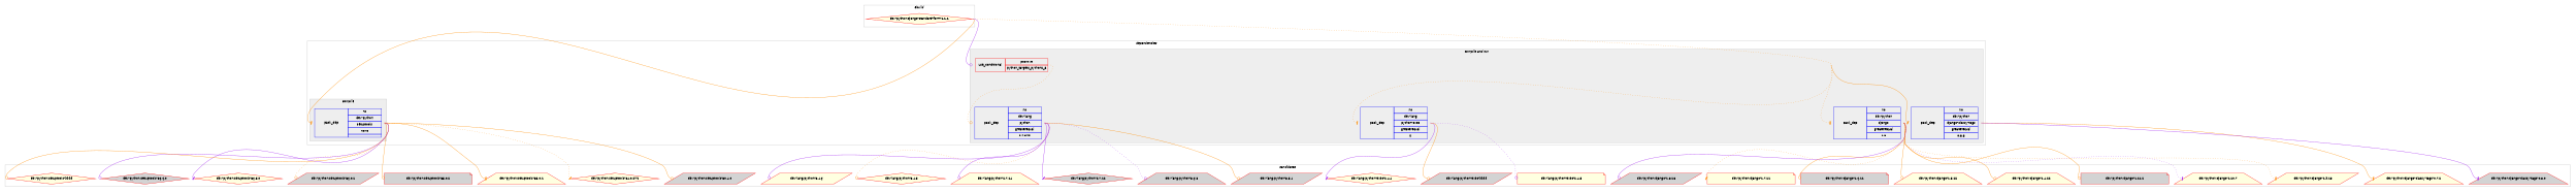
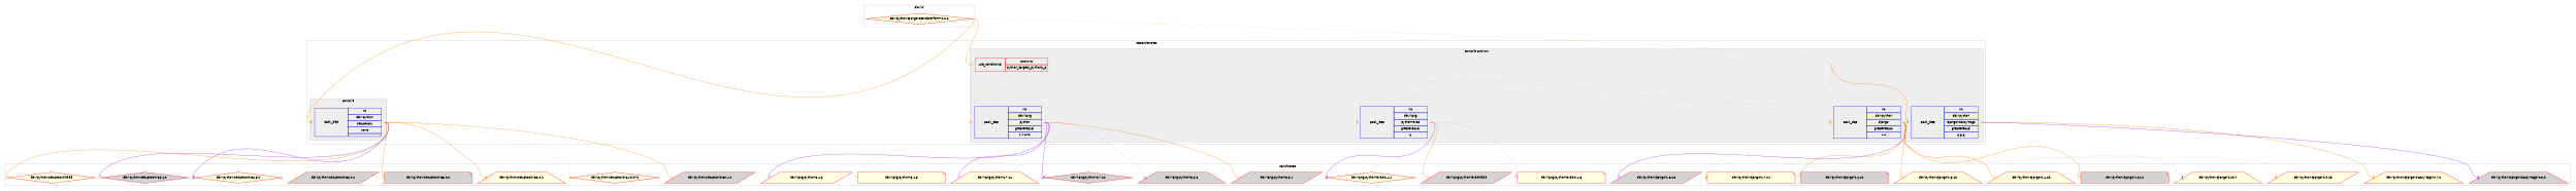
  digraph {
    compound=true
    concentrate=true
    fontname="DejaVu Sans"
    fontsize=10
    newrank=true
    rankdir=TB
    ranksep=1.5
    node [color=red fillcolor=lightyellow fontname="DejaVu Sans" fontsize=10 shape=diamond style=filled]
    edge [arrowhead=odot color=darkorange fontname="DejaVu Sans" headport=w style=solid tailport=e weight=100]
    n1 [label="dev-python/django-standard-form-1.1.1" width=4]
    n2 [color=blue label=<<TABLE BORDER="0" CELLBORDER="1" CELLSPACING="0" CELLPADDING="4" WIDTH="220"><TR><TD ROWSPAN="6" CELLPADDING="30">pack_dep</TD></TR><TR><TD WIDTH="110">no</TD></TR><TR><TD>dev-python</TD></TR><TR><TD>setuptools</TD></TR><TR><TD>none</TD></TR><TR><TD></TD></TR></TABLE>> shape=none fillcolor="" style=""]
    n3 [color=blue label=<<TABLE BORDER="0" CELLBORDER="1" CELLSPACING="0" CELLPADDING="4" WIDTH="220"><TR><TD ROWSPAN="6" CELLPADDING="30">pack_dep</TD></TR><TR><TD WIDTH="110">no</TD></TR><TR><TD>dev-lang</TD></TR><TR><TD>python</TD></TR><TR><TD>greaterequal</TD></TR><TR><TD>2.7.5-r2</TD></TR></TABLE>> shape=none fillcolor="" style=""]
    n4 [label=<<TABLE BORDER="0" CELLBORDER="1" CELLSPACING="0" CELLPADDING="4"><TR><TD ROWSPAN="3" CELLPADDING="10">use_conditional</TD></TR><TR><TD>positive</TD></TR><TR><TD>python_targets_python2_5</TD></TR></TABLE>> shape=none fillcolor="" style=""]
    n5 [color=blue label=<<TABLE BORDER="0" CELLBORDER="1" CELLSPACING="0" CELLPADDING="4" WIDTH="220"><TR><TD ROWSPAN="6" CELLPADDING="30">pack_dep</TD></TR><TR><TD WIDTH="110">no</TD></TR><TR><TD>dev-lang</TD></TR><TR><TD>python-exec</TD></TR><TR><TD>greaterequal</TD></TR><TR><TD>2</TD></TR></TABLE>> shape=none fillcolor="" style=""]
    n6 [color=blue label=<<TABLE BORDER="0" CELLBORDER="1" CELLSPACING="0" CELLPADDING="4" WIDTH="220"><TR><TD ROWSPAN="6" CELLPADDING="30">pack_dep</TD></TR><TR><TD WIDTH="110">no</TD></TR><TR><TD>dev-python</TD></TR><TR><TD>django</TD></TR><TR><TD>greaterequal</TD></TR><TR><TD>1.3</TD></TR></TABLE>> shape=none fillcolor="" style=""]
    n7 [color=blue label=<<TABLE BORDER="0" CELLBORDER="1" CELLSPACING="0" CELLPADDING="4" WIDTH="220"><TR><TD ROWSPAN="6" CELLPADDING="30">pack_dep</TD></TR><TR><TD WIDTH="110">no</TD></TR><TR><TD>dev-python</TD></TR><TR><TD>django-classy-tags</TD></TR><TR><TD>greaterequal</TD></TR><TR><TD>0.3.3</TD></TR></TABLE>> shape=none fillcolor="" style=""]
    n8 [fillcolor=lightgrey label="dev-python/setuptools-30.4.0" shape=parallelogram width=4]
    n9 [label="dev-python/setuptools-34.0.2-r1" width=4]
    n10 [label="dev-python/setuptools-35.0.1" shape=trapezium width=4]
    n11 [fillcolor=lightgrey label="dev-python/setuptools-35.0.2" shape=note width=4]
    n12 [fillcolor=lightgrey label="dev-python/setuptools-36.0.1" shape=parallelogram width=4]
    n13 [label="dev-python/setuptools-36.5.0" width=4]
    n14 [fillcolor=lightgrey label="dev-python/setuptools-36.6.0" width=4]
    n15 [label="dev-python/setuptools-9999" width=4]
    n16 [fillcolor=lightgrey label="dev-lang/python-2.7.12" width=4]
    n17 [label="dev-lang/python-2.7.14" shape=trapezium width=4]
-   n18 [label="dev-lang/python-3.4.5" width=4]
+   n18 [label="dev-lang/python-3.4.5" shape=note width=4]
    n19 [label="dev-lang/python-3.4.6" shape=parallelogram width=4]
    n20 [fillcolor=lightgrey label="dev-lang/python-3.5.4" shape=parallelogram width=4]
    n21 [fillcolor=lightgrey label="dev-lang/python-3.6.3" shape=trapezium width=4]
    n22 [label="dev-lang/python-exec-2.4.4" width=4]
    n23 [label="dev-lang/python-exec-2.4.5" shape=note width=4]
    n24 [fillcolor=lightgrey label="dev-lang/python-exec-9999" shape=parallelogram width=4]
    n25 [label="dev-python/django-1.10.7" shape=trapezium width=4]
    n26 [fillcolor=lightgrey label="dev-python/django-1.11.2" shape=note width=4]
    n27 [label="dev-python/django-1.4.22" shape=trapezium width=4]
    n28 [label="dev-python/django-1.5.12" shape=trapezium width=4]
    n29 [fillcolor=lightgrey label="dev-python/django-1.6.11" shape=note width=4]
    n30 [label="dev-python/django-1.7.11" shape=note width=4]
    n31 [fillcolor=lightgrey label="dev-python/django-1.8.18" shape=parallelogram width=4]
    n32 [label="dev-python/django-1.9.13" shape=parallelogram width=4]
    n33 [label="dev-python/django-classy-tags-0.7.2" shape=trapezium width=4]
    n34 [fillcolor=lightgrey label="dev-python/django-classy-tags-0.8.0" shape=trapezium width=4]
    subgraph cluster_1 {
      color=gray
      label=<<i>dependencies</i>>
      subgraph cluster_2 {
        color=gray
        fillcolor="#eeeeee"
        label=<<i>compile</i>>
        style=filled
        subgraph sub_3 {
          color=gray
          fillcolor="#eeeeee"
          label=<<i>compile</i>>
          style=filled
          n2
        }
      }
      subgraph cluster_4 {
        color=gray
        fillcolor="#eeeeee"
        label=<<i>compile and run</i>>
        style=filled
        subgraph sub_5 {
          color=gray
          fillcolor="#eeeeee"
          label=<<i>compile and run</i>>
          style=filled
          n4
          subgraph sub_6 {
            color=gray
            fillcolor="#eeeeee"
            label=<<i>compile and run</i>>
            style=filled
            n3
          }
        }
        subgraph sub_7 {
          color=gray
          fillcolor="#eeeeee"
          label=<<i>compile and run</i>>
          style=filled
          n5
        }
        subgraph sub_8 {
          color=gray
          fillcolor="#eeeeee"
          label=<<i>compile and run</i>>
          style=filled
          n6
        }
        subgraph sub_9 {
          color=gray
          fillcolor="#eeeeee"
          label=<<i>compile and run</i>>
          style=filled
          n7
        }
      }
      subgraph cluster_10 {
        color=gray
        fillcolor="#eeeeee"
        label=<<i>run</i>>
        style=filled
      }
    }
    subgraph cluster_11 {
      color=gray
      label=<<i>ebuild</i>>
      rank=same
      n1
    }
    subgraph cluster_12 {
      color=gray
      label=<<i>candidates</i>>
      rank=same
      subgraph sub_13 {
        color=black
        label=<<i>candidates</i>>
        nodesep=1
        rank=same
        n8
        n9
        n10
        n11
        n12
        n13
        n14
        n15
      }
      subgraph sub_14 {
        color=black
        label=<<i>candidates</i>>
        nodesep=1
        rank=same
        n16
        n17
        n18
        n19
        n20
        n21
      }
      subgraph sub_15 {
        color=black
        label=<<i>candidates</i>>
        nodesep=1
        rank=same
        n22
        n23
        n24
      }
      subgraph sub_16 {
        color=black
        label=<<i>candidates</i>>
        nodesep=1
        rank=same
        n25
        n26
        n27
        n28
        n29
        n30
        n31
        n32
      }
      subgraph sub_17 {
        color=black
        label=<<i>candidates</i>>
        nodesep=1
        rank=same
        n33
        n34
      }
    }
    n1 -> n2 [arrowhead=tee weight=20]
-   n1 -> n4 [color=purple weight=20]
+   n1 -> n4 [weight=20]
    n1 -> n5 [arrowhead=tee style=dotted weight=20]
    n1 -> n6 [arrowhead=tee style=dotted weight=20]
    n1 -> n7 [arrowhead=tee weight=20]
    n2 -> n8
    n2 -> n9 [arrowhead=tee style=dotted]
    n2 -> n10 [arrowhead=tee]
    n2 -> n11
    n2 -> n12 [style=dotted]
    n2 -> n13 [arrowhead=tee color=purple]
    n2 -> n14 [color=purple]
    n2 -> n15
    n3 -> n16 [arrowhead=tee color=purple]
    n3 -> n17 [color=purple]
    n3 -> n18 [style=dotted]
    n3 -> n19 [color=purple]
    n3 -> n20
    n3 -> n21 [color=purple style=dotted]
    n4 -> n3 [style=dotted weight=20]
    n5 -> n22 [arrowhead=tee color=purple]
    n5 -> n23 [color=purple style=dotted]
    n5 -> n24
    n6 -> n25 [arrowhead=tee color=purple style=dotted]
    n6 -> n26
    n6 -> n27
    n6 -> n28
    n6 -> n29
    n6 -> n30 [arrowhead=tee style=dotted]
    n6 -> n31 [color=purple]
    n6 -> n32 [arrowhead=tee style=dotted]
    n7 -> n33 [arrowhead=tee]
    n7 -> n34 [arrowhead=tee color=purple]
  }
